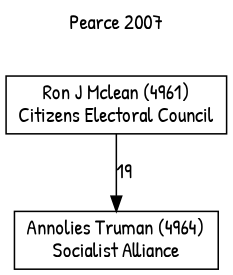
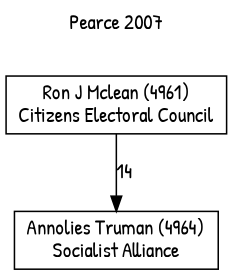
  digraph {
    label="Pearce 2007"
    labelloc=t
    mclimit=10
    fontname="Patrick Hand"
    node [shape=box fontname="Patrick Hand"]
    n1 [label="Annolies Truman (4964)\nSocialist Alliance"]
    n2 [label="Ron J Mclean (4961)\nCitizens Electoral Council"]
-   n2 -> n1 [label=19 fontname="Patrick Hand"]
+   n2 -> n1 [label=14 fontname="Patrick Hand"]
  }
